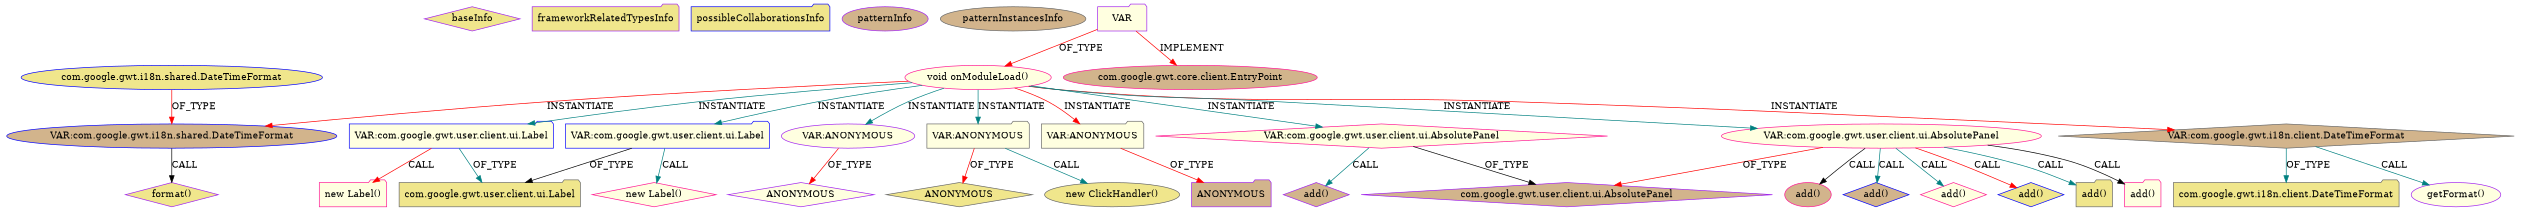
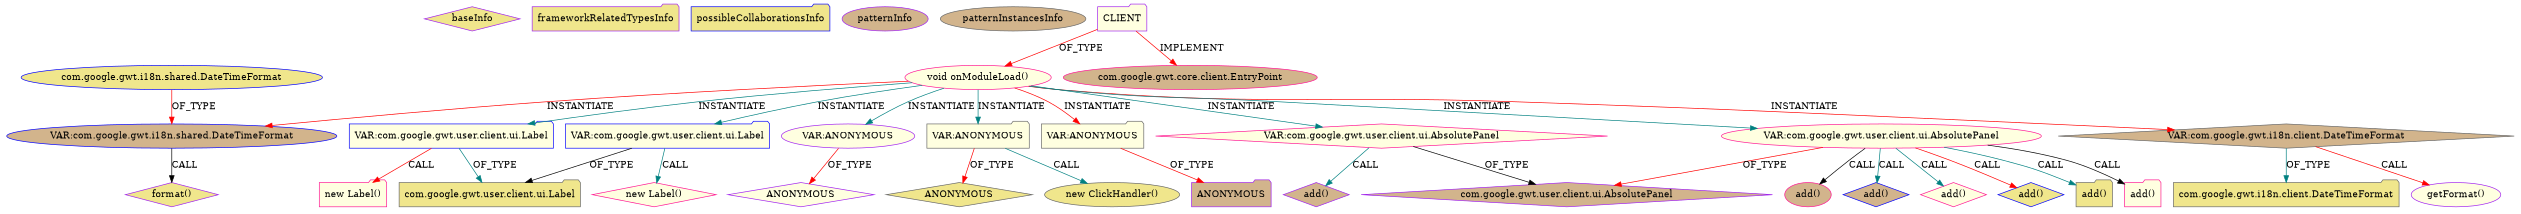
  digraph {
    node [color=purple fillcolor=lightyellow shape=folder style=filled isFrameworkType=false vertexType=VARIABLE_EXPRESION]
    edge [color=teal]
    baseInfo [category=pattern fillcolor=khaki graphId=1146 isAnonymous=false possibleRelation=false shape=diamond isFrameworkType="" vertexType=""]
    frameworkRelatedTypesInfo [0="com.google.gwt.core.client.EntryPoint" fillcolor=khaki isFrameworkType="" vertexType=""]
    possibleCollaborationsInfo [color=blue fillcolor=khaki isFrameworkType="" vertexType=""]
    patternInfo [fillcolor=tan frequency=2.0 patternRootClient=0 shape=ellipse isFrameworkType="" vertexType=""]
    patternInstancesInfo [0="nakaken0629-mezamashimailgwt~/nakaken0629-mezamashimailgwt/mezamashimailgwt-master/mezamashimailgwt/src/com/appspot/mezamashimailgwt/client/Mezamashimailgwt.java~Mezamashimailgwt~4116" 1="coldplayguy-flight87~/coldplayguy-flight87/flight87-master/BookFlight/src/bookflight/client/BookFlight.java~BookFlight~1091" color=gray40 fillcolor=tan shape=ellipse isFrameworkType="" vertexType=""]
    n6 [color=gray40 fillcolor=khaki label="com.google.gwt.i18n.client.DateTimeFormat" vertexType=FRAMEWORK_CLASS_TYPE]
    n7 [color=gray40 fillcolor=tan label="VAR:com.google.gwt.i18n.client.DateTimeFormat" shape=diamond]
    n8 [label="getFormat()" shape=ellipse vertexType=INSIDE_CALL]
    n9 [color=deeppink label="void onModuleLoad()" shape=ellipse vertexType=OVERRIDING_METHOD_DECLARATION]
    n10 [color=blue label="VAR:com.google.gwt.user.client.ui.Label"]
    n11 [color=blue label="VAR:com.google.gwt.user.client.ui.Label"]
    n12 [color=blue fillcolor=tan label="VAR:com.google.gwt.i18n.shared.DateTimeFormat" shape=ellipse]
    n13 [label="VAR:ANONYMOUS" shape=ellipse]
    n14 [color=gray40 label="VAR:ANONYMOUS"]
    n15 [color=gray40 label="VAR:ANONYMOUS"]
    n16 [color=deeppink label="VAR:com.google.gwt.user.client.ui.AbsolutePanel" shape=diamond]
    n17 [color=deeppink label="VAR:com.google.gwt.user.client.ui.AbsolutePanel" shape=ellipse]
    n18 [color=gray40 fillcolor=khaki label="com.google.gwt.user.client.ui.Label" vertexType=FRAMEWORK_CLASS_TYPE]
    n19 [color=deeppink label="new Label()" vertexType=CONSTRUCTOR_CALL]
    n20 [color=deeppink label="new Label()" shape=diamond vertexType=CONSTRUCTOR_CALL]
    n21 [fillcolor=khaki label="format()" shape=diamond vertexType=INSIDE_CALL]
    n22 [label=ANONYMOUS shape=diamond vertexType=REFERENCE_ANONYMOUS_DECLARATION]
    n23 [color=gray40 fillcolor=khaki label=ANONYMOUS shape=diamond vertexType=REFERENCE_ANONYMOUS_DECLARATION]
    n24 [color=gray40 fillcolor=khaki label="new ClickHandler()" shape=ellipse vertexType=CONSTRUCTOR_CALL]
    n25 [fillcolor=tan label=ANONYMOUS vertexType=REFERENCE_ANONYMOUS_DECLARATION]
    n26 [fillcolor=tan label="com.google.gwt.user.client.ui.AbsolutePanel" shape=diamond vertexType=FRAMEWORK_CLASS_TYPE]
    n27 [fillcolor=tan label="add()" shape=diamond vertexType=INSIDE_CALL]
    n28 [color=blue fillcolor=khaki label="add()" shape=diamond vertexType=INSIDE_CALL]
    n29 [color=gray40 fillcolor=khaki label="add()" vertexType=INSIDE_CALL]
    n30 [color=deeppink label="add()" vertexType=INSIDE_CALL]
    n31 [color=deeppink fillcolor=tan label="add()" shape=ellipse vertexType=INSIDE_CALL]
    n32 [color=blue fillcolor=tan label="add()" shape=diamond vertexType=INSIDE_CALL]
    n33 [color=deeppink label="add()" shape=diamond vertexType=INSIDE_CALL]
-   n34 [label=VAR vertexType=ROOT_CLIENT_CLASS_DECLARATION]
+   n34 [label=CLIENT vertexType=ROOT_CLIENT_CLASS_DECLARATION]
    n35 [color=deeppink fillcolor=tan label="com.google.gwt.core.client.EntryPoint" shape=ellipse vertexType=FRAMEWORK_INTERFACE_TYPE]
    n36 [color=blue fillcolor=khaki label="com.google.gwt.i18n.shared.DateTimeFormat" shape=ellipse vertexType=FRAMEWORK_CLASS_TYPE]
    n7 -> n6 [label=OF_TYPE]
-   n7 -> n8 [label=CALL]
+   n7 -> n8 [color=red label=CALL]
    n9 -> n7 [color=red label=INSTANTIATE]
    n9 -> n10 [label=INSTANTIATE]
    n9 -> n11 [label=INSTANTIATE]
    n9 -> n12 [color=red label=INSTANTIATE]
    n9 -> n13 [label=INSTANTIATE]
    n9 -> n14 [label=INSTANTIATE]
    n9 -> n15 [color=red label=INSTANTIATE]
    n9 -> n16 [label=INSTANTIATE]
    n9 -> n17 [label=INSTANTIATE]
    n10 -> n18 [label=OF_TYPE]
    n10 -> n19 [color=red label=CALL]
    n11 -> n18 [color=black label=OF_TYPE]
    n11 -> n20 [label=CALL]
    n12 -> n21 [color=black label=CALL]
    n13 -> n22 [color=red label=OF_TYPE]
    n14 -> n23 [color=red label=OF_TYPE]
    n14 -> n24 [label=CALL]
    n15 -> n25 [color=red label=OF_TYPE]
    n16 -> n26 [color=black label=OF_TYPE]
    n16 -> n27 [label=CALL]
    n17 -> n26 [color=red label=OF_TYPE]
    n17 -> n28 [color=red label=CALL]
    n17 -> n29 [label=CALL]
    n17 -> n30 [color=black label=CALL]
    n17 -> n31 [color=black label=CALL]
    n17 -> n32 [label=CALL]
    n17 -> n33 [label=CALL]
    n34 -> n9 [color=red label=OF_TYPE]
    n34 -> n35 [color=red label=IMPLEMENT]
    n36 -> n12 [color=red label=OF_TYPE]
  }
